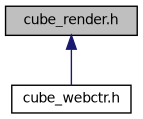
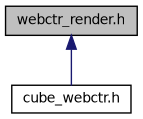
  digraph {
    node [color=black fontname=Helvetica fontsize=10 shape=record style=filled]
-   n1 [fillcolor=grey75 fontcolor=black height=0.2 label="cube_render.h" width=0.4]
+   n1 [fillcolor=grey75 fontcolor=black height=0.2 label="webctr_render.h" width=0.4]
    n2 [fillcolor=white height=0.2 label="cube_webctr.h" width=0.4]
    n1 -> n2 [color=midnightblue dir=back fontname=Helvetica fontsize=10 labelfontname=Helvetica labelfontsize=10 style=solid]
  }
